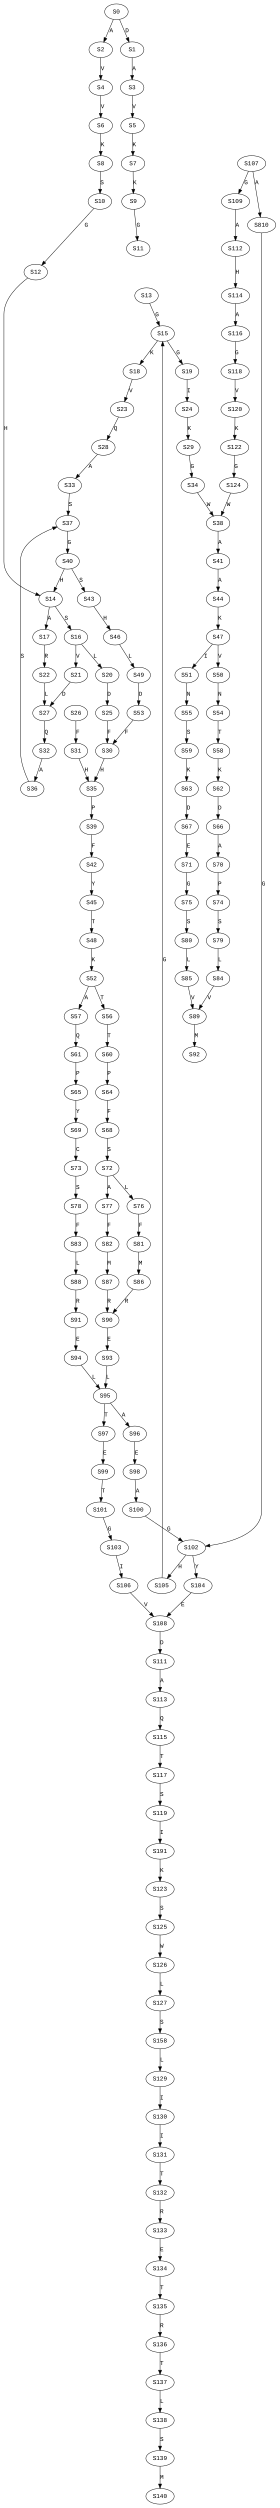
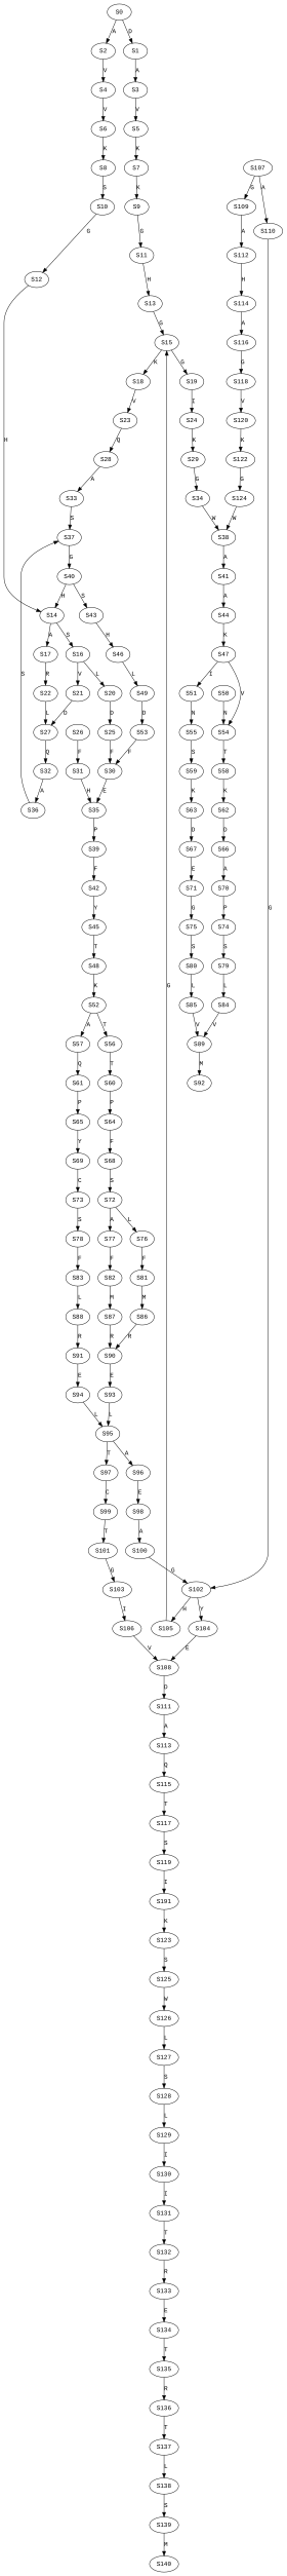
  strict digraph {
    fontname="Liberation Mono"
    node [fontname="Liberation Mono"]
    edge [fontname="Liberation Mono"]
    S0
    S1
    S2
    S3
    S4
    S5
    S6
    S7
    S8
    S9
    S10
    S11
    S12
    S13
    S14
    S15
    S16
    S17
    S18
    S19
    S20
    S21
    S22
    S23
    S24
    S25
    S27
    S28
    S29
    S30
    S26
    S31
    S32
    S33
    S34
    S35
    S36
    S37
    S38
    S39
    S40
    S41
    S42
    S43
    S44
    S45
    S46
    S47
    S48
    S49
    S50
    S51
    S52
    S53
    S54
    S55
    S56
    S57
    S58
    S59
    S60
    S61
    S62
    S63
    S64
    S65
    S66
    S67
    S68
    S69
    S70
    S71
    S72
    S73
    S74
    S75
    S76
    S77
    S78
    S79
    S80
    S81
    S82
    S83
    S84
    S85
    S86
    S87
    S88
    S89
    S90
    S91
    S92
    S93
    S94
    S95
    S96
    S97
    S98
    S99
    S100
    S101
    S102
    S103
    S104
    S105
    S106
    S108
    S107
    S109
-   S110 [label=S810]
+   S110
    S111
    S112
    S113
    S114
    S115
    S116
    S117
    S118
    S119
    S120
    n122 [label=S191]
    S122
    S123
    S124
    S125
    S126
    S127
-   S128 [label=S158]
+   S128
    S129
    S130
    S131
    S132
    S133
    S134
    S135
    S136
    S137
    S138
    S139
    S140
    S0 -> S1 [label=D]
    S0 -> S2 [label=A]
    S1 -> S3 [label=A]
    S2 -> S4 [label=V]
    S3 -> S5 [label=V]
    S4 -> S6 [label=V]
    S5 -> S7 [label=K]
    S6 -> S8 [label=K]
    S7 -> S9 [label=K]
    S8 -> S10 [label=S]
    S9 -> S11 [label=G]
    S10 -> S12 [label=G]
+   S11 -> S13 [label=H]
    S12 -> S14 [label=H]
    S13 -> S15 [label=G]
    S14 -> S16 [label=S]
    S14 -> S17 [label=A]
    S15 -> S18 [label=K]
    S15 -> S19 [label=G]
    S16 -> S20 [label=L]
    S16 -> S21 [label=V]
    S17 -> S22 [label=R]
    S18 -> S23 [label=V]
    S19 -> S24 [label=I]
    S20 -> S25 [label=D]
    S21 -> S27 [label=D]
    S22 -> S27 [label=L]
    S23 -> S28 [label=Q]
    S24 -> S29 [label=K]
    S25 -> S30 [label=F]
    S27 -> S32 [label=Q]
    S28 -> S33 [label=A]
    S29 -> S34 [label=G]
-   S30 -> S35 [label=H]
+   S30 -> S35 [label=E]
    S26 -> S31 [label=F]
    S31 -> S35 [label=H]
    S32 -> S36 [label=A]
    S33 -> S37 [label=S]
    S34 -> S38 [label=W]
    S35 -> S39 [label=P]
    S36 -> S37 [label=S]
    S37 -> S40 [label=G]
    S38 -> S41 [label=A]
    S39 -> S42 [label=F]
    S40 -> S14 [label=H]
    S40 -> S43 [label=S]
    S41 -> S44 [label=A]
    S42 -> S45 [label=Y]
    S43 -> S46 [label=H]
    S44 -> S47 [label=K]
    S45 -> S48 [label=T]
    S46 -> S49 [label=L]
-   S47 -> S50 [label=V]
+   S47 -> S54 [label=V]
    S47 -> S51 [label=I]
    S48 -> S52 [label=K]
    S49 -> S53 [label=D]
    S50 -> S54 [label=N]
    S51 -> S55 [label=N]
    S52 -> S56 [label=T]
    S52 -> S57 [label=A]
    S53 -> S30 [label=F]
    S54 -> S58 [label=T]
    S55 -> S59 [label=S]
    S56 -> S60 [label=T]
    S57 -> S61 [label=Q]
    S58 -> S62 [label=K]
    S59 -> S63 [label=K]
    S60 -> S64 [label=P]
    S61 -> S65 [label=P]
    S62 -> S66 [label=D]
    S63 -> S67 [label=D]
    S64 -> S68 [label=F]
    S65 -> S69 [label=Y]
    S66 -> S70 [label=A]
    S67 -> S71 [label=E]
    S68 -> S72 [label=S]
    S69 -> S73 [label=C]
    S70 -> S74 [label=P]
    S71 -> S75 [label=G]
    S72 -> S76 [label=L]
    S72 -> S77 [label=A]
    S73 -> S78 [label=S]
    S74 -> S79 [label=S]
    S75 -> S80 [label=S]
    S76 -> S81 [label=F]
    S77 -> S82 [label=F]
    S78 -> S83 [label=F]
    S79 -> S84 [label=L]
    S80 -> S85 [label=L]
    S81 -> S86 [label=M]
    S82 -> S87 [label=M]
    S83 -> S88 [label=L]
    S84 -> S89 [label=V]
    S85 -> S89 [label=V]
    S86 -> S90 [label=R]
    S87 -> S90 [label=R]
    S88 -> S91 [label=R]
    S89 -> S92 [label=M]
    S90 -> S93 [label=E]
    S91 -> S94 [label=E]
    S93 -> S95 [label=L]
    S94 -> S95 [label=L]
    S95 -> S96 [label=A]
    S95 -> S97 [label=T]
    S96 -> S98 [label=E]
-   S97 -> S99 [label=E]
+   S97 -> S99 [label=C]
    S98 -> S100 [label=A]
    S99 -> S101 [label=T]
    S100 -> S102 [label=G]
    S101 -> S103 [label=G]
    S102 -> S104 [label=Y]
    S102 -> S105 [label=H]
    S103 -> S106 [label=I]
    S104 -> S108 [label=E]
    S105 -> S15 [label=G]
    S106 -> S108 [label=V]
    S108 -> S111 [label=D]
    S107 -> S109 [label=G]
    S107 -> S110 [label=A]
    S109 -> S112 [label=A]
    S110 -> S102 [label=G]
    S111 -> S113 [label=A]
    S112 -> S114 [label=H]
    S113 -> S115 [label=Q]
    S114 -> S116 [label=A]
    S115 -> S117 [label=T]
    S116 -> S118 [label=G]
    S117 -> S119 [label=S]
    S118 -> S120 [label=V]
    S119 -> n122 [label=I]
    S120 -> S122 [label=K]
    n122 -> S123 [label=K]
    S122 -> S124 [label=G]
    S123 -> S125 [label=S]
    S124 -> S38 [label=W]
    S125 -> S126 [label=W]
    S126 -> S127 [label=L]
    S127 -> S128 [label=S]
    S128 -> S129 [label=L]
    S129 -> S130 [label=I]
    S130 -> S131 [label=I]
    S131 -> S132 [label=T]
    S132 -> S133 [label=R]
    S133 -> S134 [label=E]
    S134 -> S135 [label=T]
    S135 -> S136 [label=R]
    S136 -> S137 [label=T]
    S137 -> S138 [label=L]
    S138 -> S139 [label=S]
    S139 -> S140 [label=M]
  }
